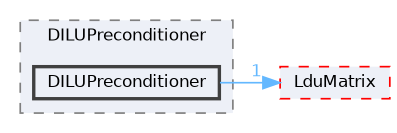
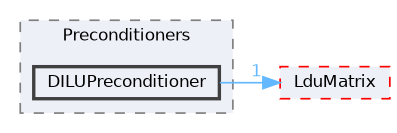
  digraph {
    compound=true
    rankdir=LR
    node [fillcolor="#edf0f7" fontname=Helvetica fontsize=10 shape=box]
    n1 [color=grey25 height=0.2 label=DILUPreconditioner style="filled,bold" width=0.4]
    n2 [color=red height=0.2 label=LduMatrix style="filled,dashed" width=0.4]
    subgraph cluster_1 {
      bgcolor="#edf0f7"
      fontname=Helvetica
      fontsize=10
-     label=DILUPreconditioner
+     label=Preconditioners
      pencolor=grey50
      style="filled,dashed"
      n1
    }
    n1 -> n2 [color=steelblue1 fontcolor=steelblue1 fontname=Helvetica fontsize=10 headlabel=1 labeldistance=1.5 labelfontname=Helvetica labelfontsize=10]
  }
